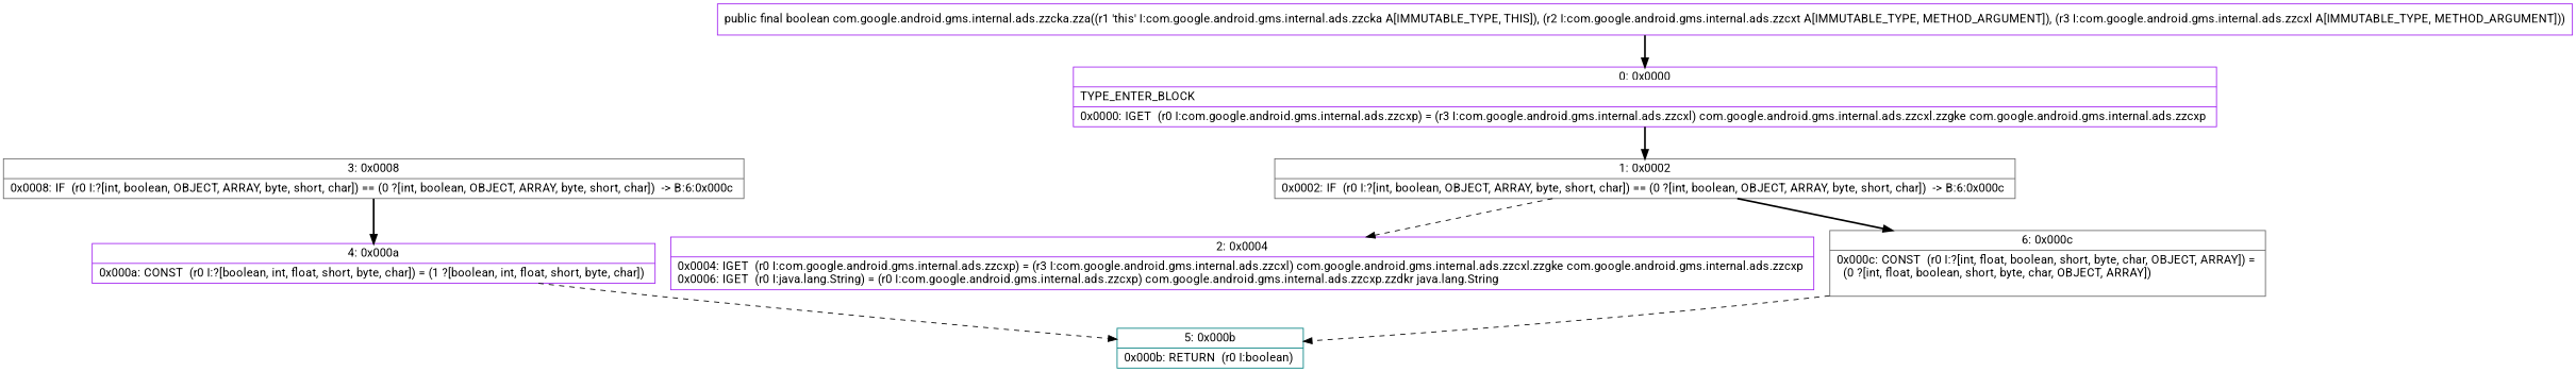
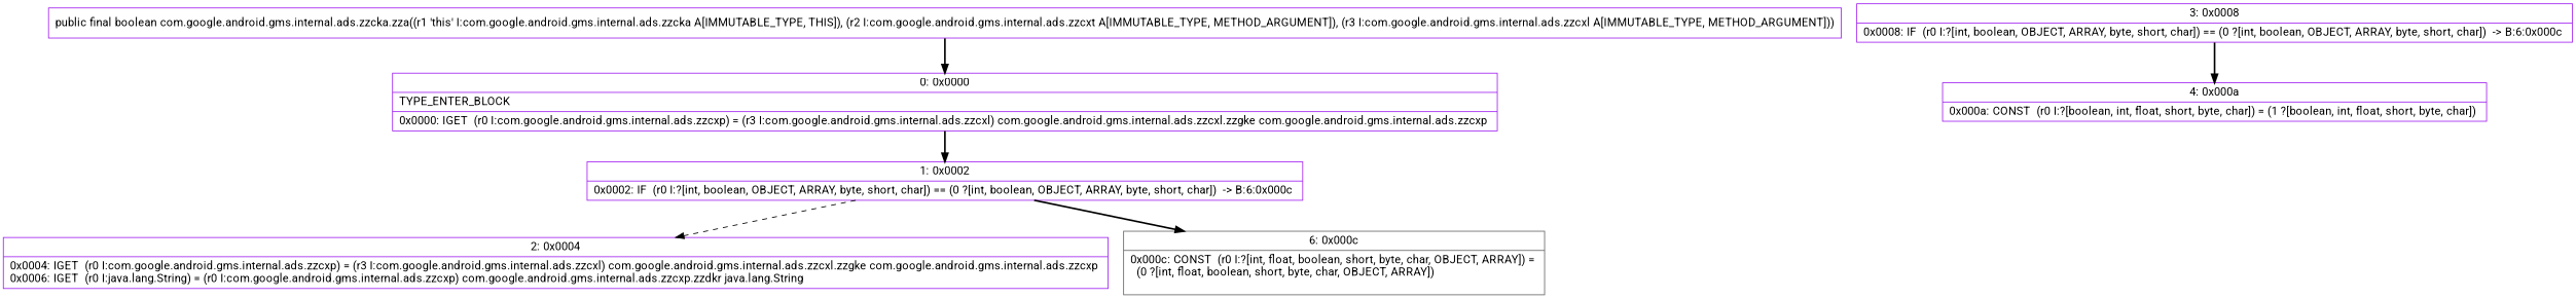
  digraph {
    fontname=Roboto
    node [color=purple fontname=Roboto shape=record]
    edge [fontname=Roboto style=bold]
    n1 [label="{0\:\ 0x0000|TYPE_ENTER_BLOCK\l|0x0000: IGET  (r0 I:com.google.android.gms.internal.ads.zzcxp) = (r3 I:com.google.android.gms.internal.ads.zzcxl) com.google.android.gms.internal.ads.zzcxl.zzgke com.google.android.gms.internal.ads.zzcxp \l}"]
-   n2 [color=gray40 label="{1\:\ 0x0002|0x0002: IF  (r0 I:?[int, boolean, OBJECT, ARRAY, byte, short, char]) == (0 ?[int, boolean, OBJECT, ARRAY, byte, short, char])  \-\> B:6:0x000c \l}"]
+   n2 [label="{1\:\ 0x0002|0x0002: IF  (r0 I:?[int, boolean, OBJECT, ARRAY, byte, short, char]) == (0 ?[int, boolean, OBJECT, ARRAY, byte, short, char])  \-\> B:6:0x000c \l}"]
    n3 [label="{2\:\ 0x0004|0x0004: IGET  (r0 I:com.google.android.gms.internal.ads.zzcxp) = (r3 I:com.google.android.gms.internal.ads.zzcxl) com.google.android.gms.internal.ads.zzcxl.zzgke com.google.android.gms.internal.ads.zzcxp \l0x0006: IGET  (r0 I:java.lang.String) = (r0 I:com.google.android.gms.internal.ads.zzcxp) com.google.android.gms.internal.ads.zzcxp.zzdkr java.lang.String \l}"]
    n4 [color=gray40 label="{6\:\ 0x000c|0x000c: CONST  (r0 I:?[int, float, boolean, short, byte, char, OBJECT, ARRAY]) = \l  (0 ?[int, float, boolean, short, byte, char, OBJECT, ARRAY])\l \l}"]
-   n5 [color=teal label="{5\:\ 0x000b|0x000b: RETURN  (r0 I:boolean) \l}"]
-   n6 [color=gray40 label="{3\:\ 0x0008|0x0008: IF  (r0 I:?[int, boolean, OBJECT, ARRAY, byte, short, char]) == (0 ?[int, boolean, OBJECT, ARRAY, byte, short, char])  \-\> B:6:0x000c \l}"]
+   n6 [label="{3\:\ 0x0008|0x0008: IF  (r0 I:?[int, boolean, OBJECT, ARRAY, byte, short, char]) == (0 ?[int, boolean, OBJECT, ARRAY, byte, short, char])  \-\> B:6:0x000c \l}"]
    n7 [label="{4\:\ 0x000a|0x000a: CONST  (r0 I:?[boolean, int, float, short, byte, char]) = (1 ?[boolean, int, float, short, byte, char]) \l}"]
    n8 [label="{public final boolean com.google.android.gms.internal.ads.zzcka.zza((r1 'this' I:com.google.android.gms.internal.ads.zzcka A[IMMUTABLE_TYPE, THIS]), (r2 I:com.google.android.gms.internal.ads.zzcxt A[IMMUTABLE_TYPE, METHOD_ARGUMENT]), (r3 I:com.google.android.gms.internal.ads.zzcxl A[IMMUTABLE_TYPE, METHOD_ARGUMENT])) }"]
    n1 -> n2
    n2 -> n3 [style=dashed]
    n2 -> n4
-   n4 -> n5 [style=dashed]
    n6 -> n7
-   n7 -> n5 [style=dashed]
    n8 -> n1
  }
